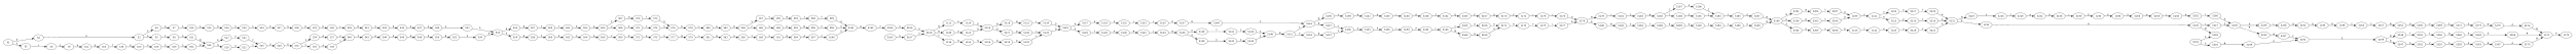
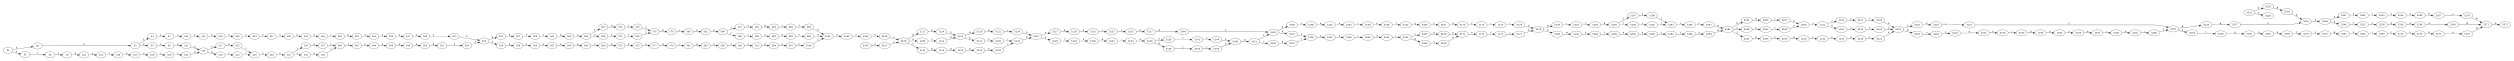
  strict digraph {
    fontname="Source Code Pro"
    rankdir=LR
    node [fontname="Source Code Pro"]
    edge [fontname="Source Code Pro"]
    S0
    S2
    S1
    S3
    S4
    S5
    S6
    S7
    S8
    S9
    S10
    S11
    S12
    S13
    S14
    S15
    S16
    S17
    S18
    S19
    S20
    S21
    S22
    S23
    S24
    S25
    S26
    S27
    S28
    S29
    S30
    S31
    S32
    S33
    S34
    S35
    S36
    S37
    S38
    S39
    S40
    S41
    S42
    S43
    S44
    S45
    S46
    S47
    S48
    S49
    S50
    S51
    S52
    S53
    S54
    S55
    S56
    S57
    S58
    S59
    S60
    S61
    S62
    S63
    S64
    S65
    S66
    S67
    S68
    S69
    S70
    S71
    S72
    S73
    S74
    S75
    S76
    S77
    S78
    S79
    S80
    S81
    S82
    S83
    S84
    S85
    S86
    S87
    S88
    S89
    S90
    S91
    S92
    S93
    S94
    S95
    S96
    S97
    S98
    S99
    S100
    S101
    S102
    S104
    S106
    S105
    S107
    S108
    S109
    S110
    S111
    S112
    S113
    S114
    S115
    S116
    S117
    S118
    S119
    S120
    S121
    S122
    S123
    S124
    S125
    S126
    S127
    S128
    S129
    S130
    S131
    S132
    S133
    S134
    S135
    S136
    S137
    S138
    S139
    S140
    S141
    S142
    S143
    S144
    S145
    S146
    S147
    S148
    S149
    S150
    S151
    S152
    S153
    S154
    S155
    S156
    S157
    S158
    S159
    S160
    S161
    S162
    S163
    S164
    S165
    S166
    S167
    S168
    S169
    S170
    S171
    S172
    S173
    S174
    S175
    S176
    S177
    S178
    S179
    S180
    S181
    S182
    S183
    S184
    S185
    S186
    S187
    S188
    n189 [label=S889]
    S190
    S191
    S192
    S193
    S194
    S195
    S196
    S197
    S198
    S199
    S200
    S201
    S202
    S203
    S204
    S205
    S206
    S207
    S208
    S209
    S210
    S211
    S212
    S213
    S214
    S215
    S216
    S217
    S218
    S219
    S220
    S221
    S222
    S223
    S224
    S225
    S226
    S227
    S228
    S229
    S230
    S232
    S233
    S234
    S231
    S235
    S236
    S237
    S238
    S239
    S240
    S241
    S242
    S243
    S244
    S245
    S246
    S247
    S248
    S249
    S250
    n251 [label=S281]
    S252
    S253
    S254
    S255
    S256
    S257
    S258
    S259
    S260
    S261
    S262
    S263
    S264
    S265
    S266
    S267
    S268
    S269
    S270
    S271
    S272
    S273
    S274
    S275
    S276
    S0 -> S2 [label=G]
    S2 -> S4 [label=E]
    S2 -> S5 [label=A]
    S1 -> S0 [label=E]
    S1 -> S3 [label=S]
    S3 -> S6 [label=Y]
    S4 -> S7 [label=A]
    S5 -> S8 [label=C]
    S6 -> S9 [label=S]
    S7 -> S10 [label=S]
    S8 -> S11 [label=S]
    S9 -> S12 [label=H]
    S10 -> S13 [label=A]
    S11 -> S14 [label=Q]
    S12 -> S15 [label=Q]
    S13 -> S16 [label=K]
    S14 -> S17 [label=E]
    S14 -> S18 [label=Q]
    S15 -> S19 [label=T]
    S16 -> S20 [label=S]
    S17 -> S21 [label=S]
    S18 -> S22 [label=S]
    S19 -> S23 [label=D]
    S20 -> S24 [label=I]
    S21 -> S25 [label=T]
    S22 -> S25 [label=T]
    S23 -> S26 [label=V]
    S24 -> S27 [label=E]
    S25 -> S28 [label=G]
    S26 -> S29 [label=S]
    S27 -> S30 [label=S]
    S28 -> S31 [label=G]
    S29 -> S32 [label=S]
    S30 -> S33 [label=K]
    S31 -> S34 [label=I]
    S31 -> S35 [label=V]
    S32 -> S14 [label=Q]
    S33 -> S36 [label=K]
    S34 -> S37 [label=A]
    S35 -> S38 [label=A]
    S36 -> S39 [label=L]
    S37 -> S40 [label=C]
    S38 -> S40 [label=C]
    S39 -> S41 [label=N]
    S40 -> S42 [label=I]
    S41 -> S43 [label=S]
    S42 -> S44 [label=G]
    S43 -> S45 [label=K]
    S44 -> S46 [label=E]
    S45 -> S47 [label=S]
    S46 -> S48 [label=K]
    S47 -> S49 [label=A]
    S48 -> S50 [label=K]
    S49 -> S51 [label=I]
    S50 -> S52 [label=N]
    S51 -> S53 [label=A]
    S52 -> S54 [label=I]
    S53 -> S55 [label=K]
    S53 -> S56 [label=S]
    S54 -> S53 [label=A]
    S55 -> S57 [label=R]
    S56 -> S58 [label=K]
    S57 -> S59 [label=F]
    S58 -> S60 [label=F]
    S59 -> S61 [label=T]
    S60 -> S62 [label=S]
    S61 -> S63 [label=K]
    S62 -> S64 [label=S]
    S63 -> S65 [label=A]
    S64 -> S66 [label=A]
    S65 -> S67 [label=I]
    S65 -> S68 [label=V]
    S66 -> S69 [label=Y]
    S67 -> S70 [label=D]
    S68 -> S71 [label=E]
    S69 -> S72 [label=K]
    S70 -> S73 [label=T]
    S71 -> S74 [label=T]
    S72 -> S75 [label=E]
    S73 -> S76 [label=S]
    S74 -> S76 [label=S]
    S75 -> S77 [label=S]
    S76 -> S78 [label=K]
    S77 -> S79 [label=Q]
    S78 -> S80 [label=L]
    S79 -> S81 [label=L]
    S80 -> S82 [label=G]
    S81 -> S83 [label=Q]
    S82 -> S84 [label=H]
    S83 -> S85 [label=S]
    S84 -> S86 [label=F]
    S84 -> S87 [label=V]
    S85 -> S88 [label=Y]
    S86 -> S89 [label=V]
    S87 -> S90 [label=V]
    S88 -> S91 [label=V]
    S89 -> S92 [label=K]
    S90 -> S93 [label=N]
    S91 -> S94 [label=Q]
    S92 -> S95 [label=M]
    S93 -> S96 [label=I]
    S94 -> S97 [label=A]
    S95 -> S98 [label=F]
    S96 -> S99 [label=F]
    S97 -> S100 [label=F]
    S98 -> S101 [label=E]
    S99 -> S101 [label=E]
    S100 -> S101 [label=E]
    S101 -> S102 [label=D]
    S102 -> S104 [label=F]
    S104 -> S106 [label=S]
    S106 -> S108 [label=I]
    S105 -> S107 [label=S]
    S107 -> S108 [label=I]
    S108 -> S109 [label=R]
    S108 -> S110 [label=T]
    S108 -> S111 [label=Q]
    S109 -> S112 [label=G]
    S110 -> S113 [label=N]
    S111 -> S114 [label=G]
    S112 -> S115 [label=D]
    S113 -> S116 [label=N]
    S114 -> S115 [label=D]
    S115 -> S117 [label=Q]
    S115 -> S118 [label=N]
    S116 -> S119 [label=N]
    S117 -> S120 [label=D]
    S118 -> S121 [label=N]
    S119 -> S122 [label=D]
    S120 -> S123 [label=L]
    S121 -> S124 [label=L]
    S122 -> S123 [label=L]
    S123 -> S125 [label=D]
    S124 -> S125 [label=D]
    S125 -> S126 [label=G]
    S125 -> S127 [label=A]
    S126 -> S128 [label=T]
    S127 -> S129 [label=K]
    S128 -> S130 [label=A]
    S129 -> S131 [label=E]
    S130 -> S132 [label=M]
    S131 -> S133 [label=L]
    S132 -> S134 [label=L]
    S133 -> S135 [label=L]
    S134 -> S136 [label=N]
    S135 -> S137 [label=D]
    S136 -> S138 [label=E]
    S136 -> S139 [label=Q]
    S137 -> S140 [label=R]
    S138 -> S141 [label=T]
    S139 -> S142 [label=I]
    S140 -> S143 [label=I]
    S141 -> S144 [label=I]
    S142 -> S145 [label=I]
    S143 -> S146 [label=Q]
    S143 -> S147 [label=R]
    S144 -> S148 [label=E]
    S145 -> S148 [label=E]
    S146 -> S149 [label=Y]
    S147 -> S150 [label=Y]
    S148 -> S151 [label=R]
    S149 -> S152 [label=K]
    S150 -> S153 [label=G]
    S151 -> S143 [label=I]
    S151 -> S154 [label=V]
    S152 -> S155 [label=A]
    S153 -> S156 [label=P]
    S154 -> S157 [label=R]
    S155 -> S158 [label=L]
    S156 -> S159 [label=L]
    S157 -> S150 [label=Y]
    S158 -> S160 [label=K]
    S159 -> S161 [label=P]
    S160 -> S162 [label=I]
    S161 -> S163 [label=L]
    S162 -> S164 [label=Q]
    S163 -> S165 [label=C]
    S163 -> S166 [label=N]
    S164 -> S167 [label=E]
    S165 -> S168 [label=A]
    S166 -> S169 [label=A]
    S167 -> S170 [label=Q]
    S168 -> S171 [label=A]
    S169 -> S171 [label=A]
    S170 -> S172 [label=E]
    S171 -> S173 [label=K]
    S172 -> S174 [label=L]
    S173 -> S175 [label=F]
    S174 -> S176 [label=L]
    S175 -> S177 [label=L]
    S176 -> S178 [label=D]
    S177 -> S178 [label=D]
    S178 -> S179 [label=N]
    S178 -> S180 [label=G]
    S179 -> S181 [label=L]
    S180 -> S182 [label=M]
    S181 -> S183 [label=E]
    S182 -> S184 [label=E]
    S183 -> S185 [label=N]
    S184 -> S186 [label=T]
    S185 -> S187 [label=C]
    S185 -> S188 [label=T]
    S186 -> n189 [label=K]
    S187 -> S190 [label=S]
    S188 -> S191 [label=S]
    n189 -> S192 [label=D]
    S190 -> S193 [label=I]
    S191 -> S193 [label=I]
    S192 -> S194 [label=I]
    S193 -> S195 [label=Y]
    S194 -> S196 [label=C]
    S195 -> S197 [label=G]
    S196 -> S198 [label=G]
    S197 -> S199 [label=N]
    S198 -> S199 [label=N]
    S199 -> S200 [label=G]
    S199 -> S201 [label=R]
    S199 -> S202 [label=S]
    S200 -> S203 [label=D]
    S201 -> S204 [label=N]
    S202 -> S205 [label=D]
    S203 -> S206 [label=T]
    S204 -> S207 [label=T]
    S205 -> S208 [label=V]
    S206 -> S209 [label=D]
    S207 -> S209 [label=D]
    S208 -> S210 [label=D]
    S209 -> S211 [label=V]
    S210 -> S212 [label=I]
    S211 -> S213 [label=K]
    S211 -> S214 [label=V]
    S212 -> S215 [label=K]
    S213 -> S216 [label=A]
    S214 -> S217 [label=G]
    S215 -> S218 [label=S]
    S216 -> S219 [label=F]
    S217 -> S220 [label=F]
    S218 -> S221 [label=F]
    S219 -> S222 [label=A]
    S220 -> S222 [label=A]
    S221 -> S222 [label=A]
    S222 -> S223 [label=E]
    S222 -> S224 [label=N]
    S223 -> S225 [label=R]
    S224 -> S226 [label=V]
    S225 -> S227 [label=L]
-   S225 -> S228 [label=M]
    S226 -> S229 [label=I]
    S227 -> S230 [label=E]
    S229 -> S232 [label=A]
    S230 -> S233 [label=M]
    S230 -> S234 [label=A]
    S232 -> S236 [label=D]
    S233 -> S237 [label=M]
    S234 -> S238 [label=L]
    S231 -> S228 [label=E]
    S231 -> S235 [label=E]
    S235 -> S239 [label=M]
    S236 -> S240 [label=L]
    S237 -> S241 [label=E]
    S238 -> S242 [label=Q]
    S239 -> S241 [label=E]
    S240 -> S243 [label=D]
    S241 -> S244 [label=E]
    S242 -> S245 [label=Q]
    S243 -> S246 [label=D]
    S244 -> S247 [label=D]
    S244 -> S248 [label=Q]
    S245 -> S249 [label=R]
    S246 -> S250 [label=S]
    S247 -> n251 [label=S]
    S248 -> S252 [label=T]
    S249 -> S253 [label=I]
    S250 -> S254 [label=A]
    n251 -> S255 [label=V]
    S252 -> S256 [label=I]
    S253 -> S257 [label=S]
    S254 -> S258 [label=L]
    S255 -> S259 [label=S]
    S256 -> S260 [label=Q]
    S257 -> S261 [label=M]
    S258 -> S262 [label=K]
    S259 -> S263 [label=G]
    S260 -> S264 [label=A]
    S261 -> S265 [label=D]
    S262 -> S266 [label=L]
    S263 -> S267 [label=R]
    S264 -> S268 [label=A]
    S265 -> S269 [label=Y]
    S266 -> S230 [label=E]
    S267 -> S270 [label=A]
    S268 -> S271 [label=M]
    S269 -> S272 [label=E]
    S270 -> S271 [label=M]
    S271 -> S273 [label=K]
    S272 -> S274 [label=D]
    S274 -> S275 [label=N]
    S275 -> S276 [label=A]
    S276 -> S271 [label=M]
  }
